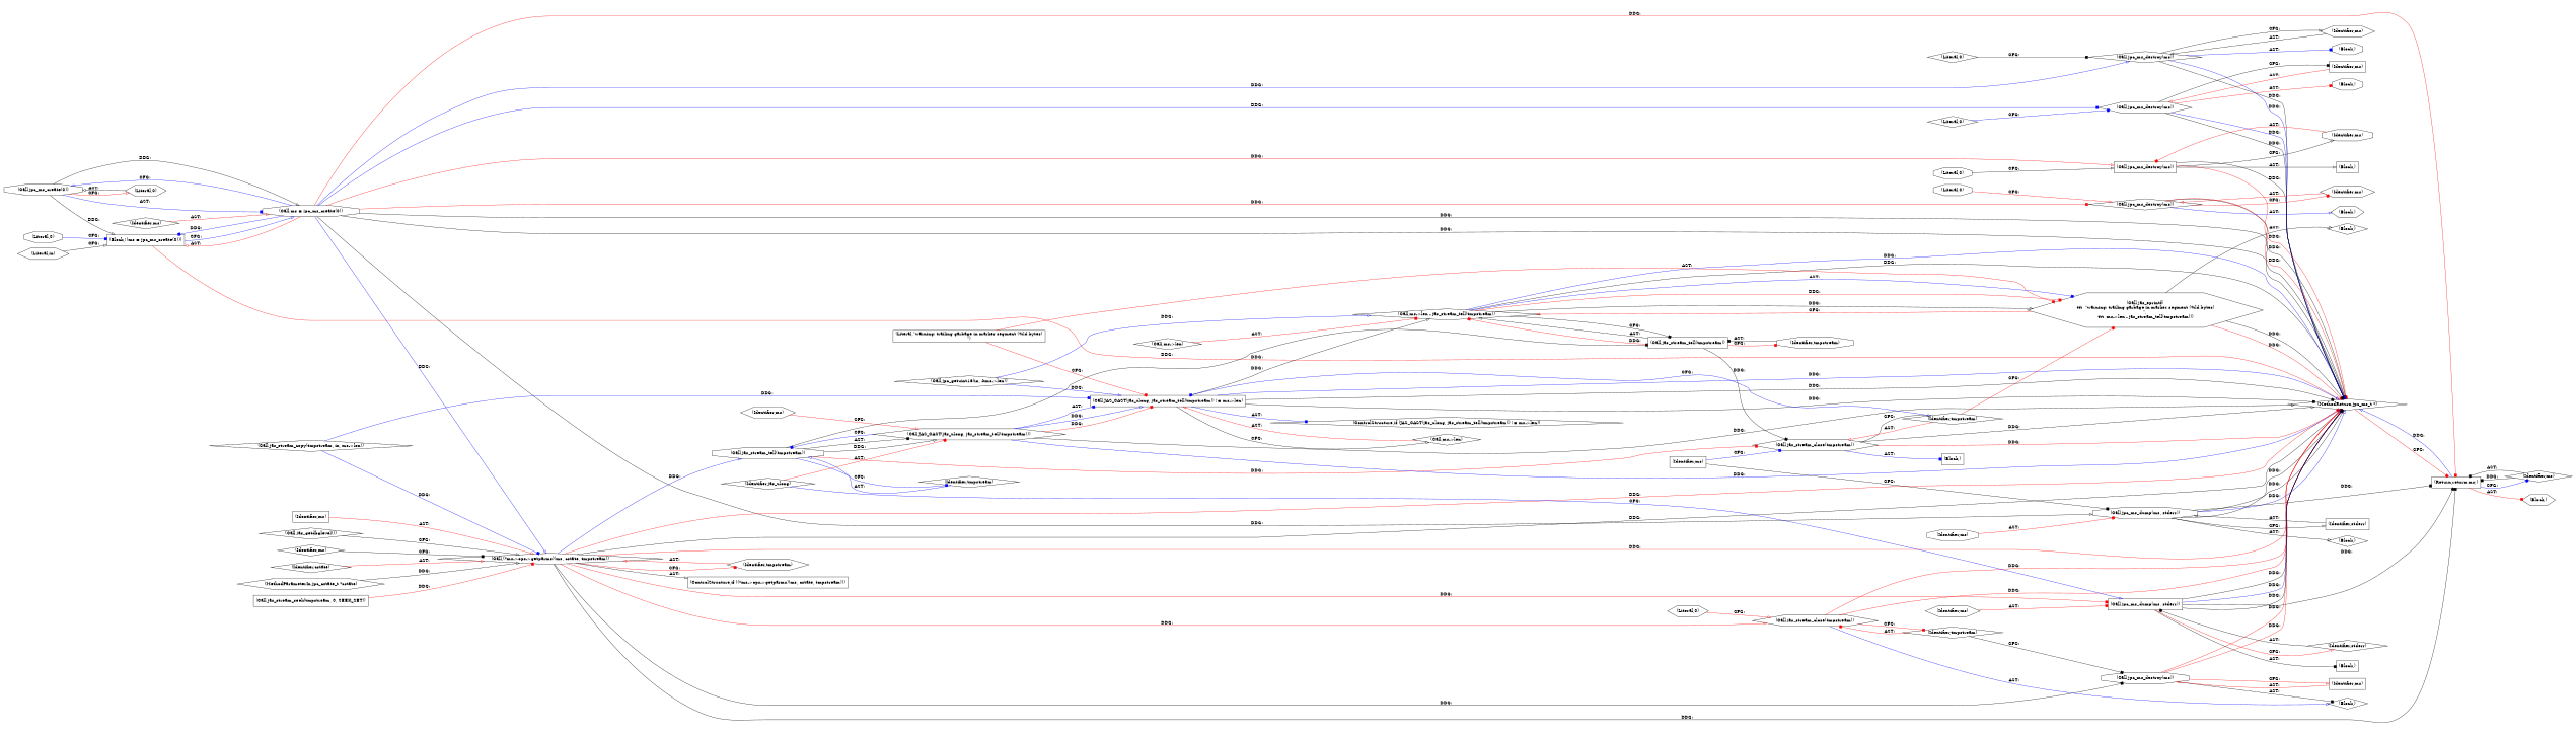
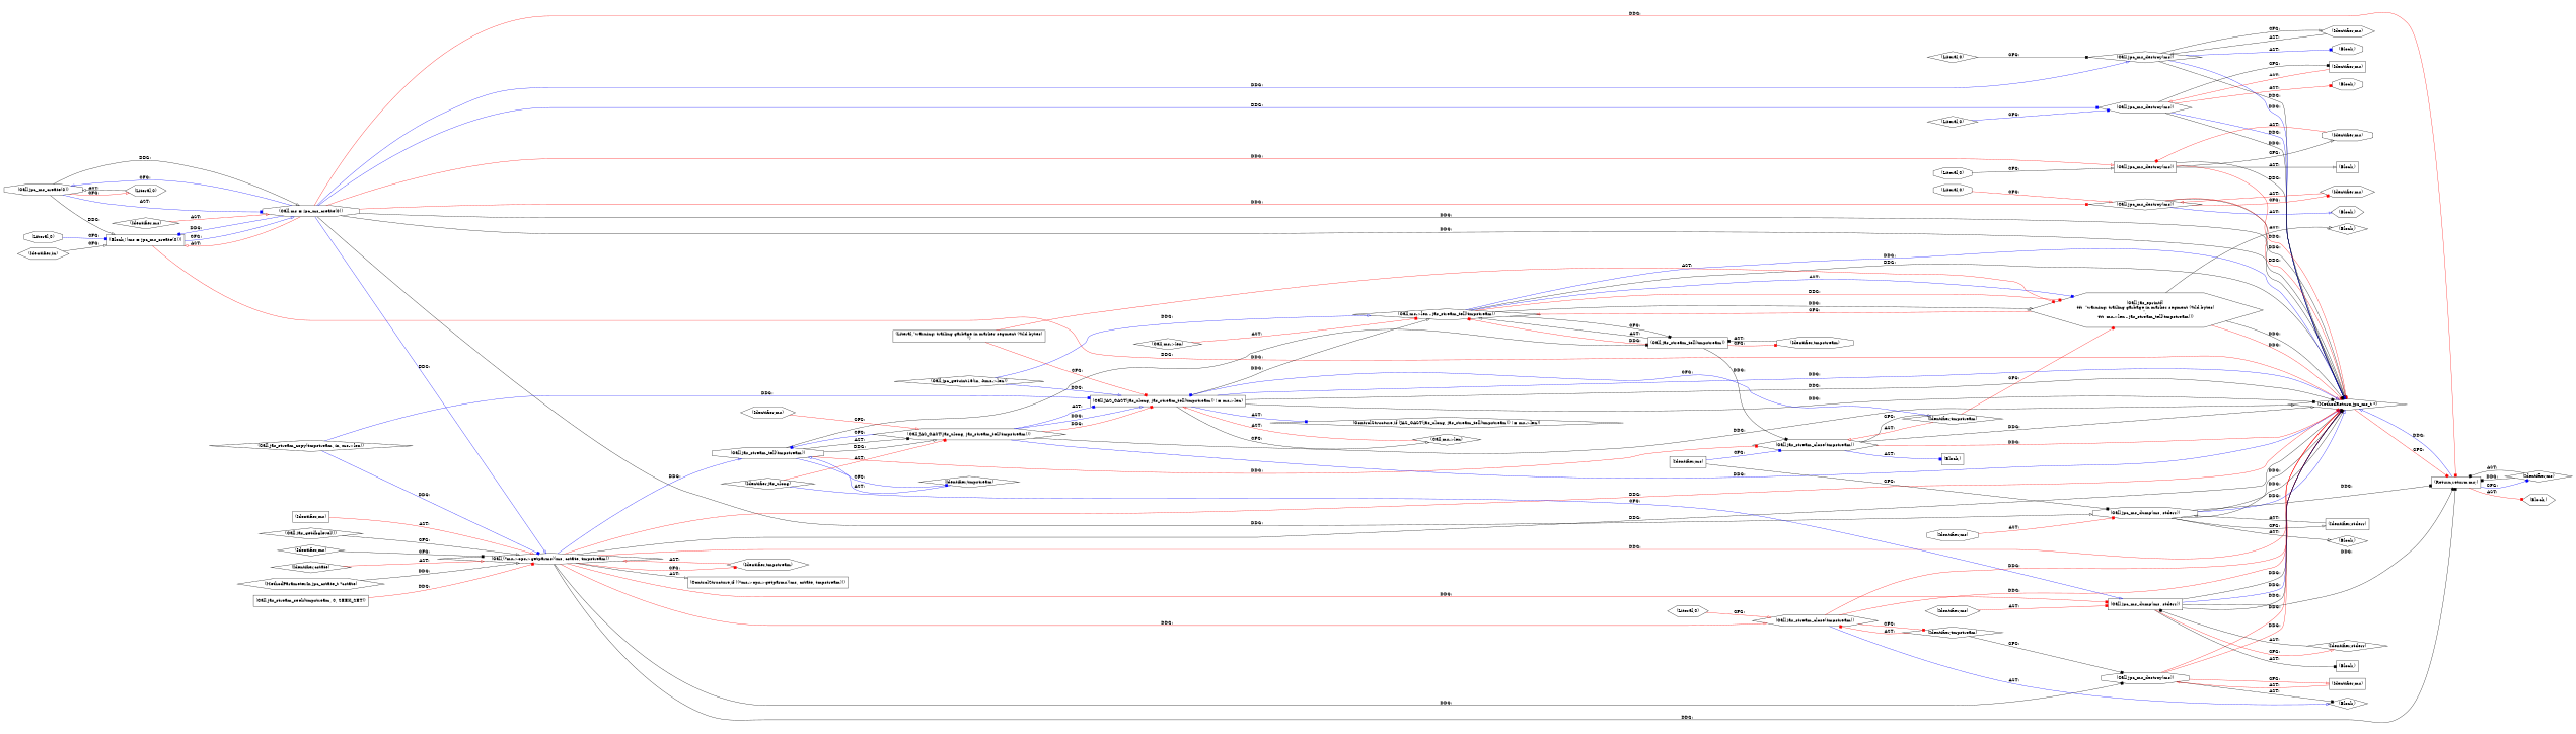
  digraph {
    rankdir=LR
    node [shape=diamond]
    edge [arrowhead=box color=black]
    n1 [label="(Call,jpc_ms_create(0))" shape=octagon]
    n2 [label="(Block,!(ms = jpc_ms_create(0)))" shape=box]
    n3 [label="(Call,ms = jpc_ms_create(0))" shape=octagon]
    n4 [label="(Literal,0)" shape=hexagon]
    n5 [label="(MethodReturn,jpc_ms_t *)"]
    n6 [label="(Call,jpc_ms_destroy(ms))"]
    n7 [label="(Call,jpc_ms_destroy(ms))" shape=hexagon]
    n8 [label="(Call,jpc_ms_destroy(ms))" shape=box]
    n9 [label="(Call,jpc_ms_destroy(ms))"]
    n10 [label="(Call,(*ms->ops->getparms)(ms, cstate, tmpstream))"]
    n11 [label="(Return,return ms;)" shape=box]
    n12 [label="(Call,jpc_ms_dump(ms, stderr))" shape=octagon]
    n13 [label="(Identifier,ms)" shape=hexagon]
    n14 [label="(Block,)" shape=octagon]
    n15 [label="(Block,)" shape=octagon]
    n16 [label="(Identifier,ms)" shape=box]
    n17 [label="(Block,)" shape=box]
    n18 [label="(Identifier,ms)" shape=octagon]
    n19 [label="(Identifier,ms)" shape=hexagon]
    n20 [label="(Block,)" shape=hexagon]
    n21 [label="(Call,jpc_ms_destroy(ms))" shape=octagon]
    n22 [label="(Call,jas_stream_close(tmpstream))" shape=hexagon]
    n23 [label="(Call,jpc_ms_dump(ms, stderr))" shape=box]
    n24 [label="(Call,jas_stream_tell(tmpstream))" shape=octagon]
    n25 [label="(Identifier,tmpstream)" shape=hexagon]
    n26 [label="(ControlStructure,if ((*ms->ops->getparms)(ms, cstate, tmpstream)))" shape=box]
    n27 [label="(Identifier,ms)"]
    n28 [label="(Block,)" shape=hexagon]
    n29 [label="(Identifier,stderr)" shape=box]
    n30 [label="(Block,)"]
    n31 [label="(Identifier,ms)" shape=box]
    n32 [label="(Block,)"]
    n33 [label="(Identifier,tmpstream)"]
    n34 [label="(Block,)" shape=box]
    n35 [label="(Identifier,stderr)"]
    n36 [label="(Call,JAS_CAST(jas_ulong, jas_stream_tell(tmpstream)))" shape=hexagon]
    n37 [label="(Call,jas_stream_tell(tmpstream))" shape=box]
    n38 [label="(Call,jas_stream_close(tmpstream))" shape=hexagon]
    n39 [label="(Identifier,tmpstream)"]
    n40 [label="(Call,JAS_CAST(jas_ulong, jas_stream_tell(tmpstream)) != ms->len)" shape=box]
    n41 [label="(Call,ms->len - jas_stream_tell(tmpstream))"]
    n42 [label="(Identifier,tmpstream)" shape=octagon]
    n43 [label="(Block,)" shape=box]
    n44 [label="(Identifier,tmpstream)"]
    n45 [label="(ControlStructure,if (JAS_CAST(jas_ulong, jas_stream_tell(tmpstream)) != ms->len))"]
    n46 [label="(Call,ms->len)"]
    n47 [label="(Call,jas_eprintf(\n \t\t\t  \"warning: trailing garbage in marker segment (%ld bytes)\n\",\n \t\t\t  ms->len - jas_stream_tell(tmpstream)))" shape=hexagon]
    n48 [label="(Block,)"]
    n49 [label="(Identifier,ms)" shape=box]
    n50 [label="(Literal,\"warning: trailing garbage in marker segment (%ld bytes)\n\")" shape=box]
    n51 [label="(Identifier,ms)" shape=hexagon]
    n52 [label="(MethodParameterIn,jpc_cstate_t *cstate)" shape=hexagon]
    n53 [label="(Call,jas_stream_seek(tmpstream, 0, SEEK_SET))" shape=box]
    n54 [label="(Identifier,ms)" shape=octagon]
    n55 [label="(Literal,0)" shape=hexagon]
    n56 [label="(Call,ms->len)"]
    n57 [label="(Identifier,ms)" shape=box]
    n58 [label="(Identifier,jas_ulong)"]
    n59 [label="(Identifier,ms)"]
    n60 [label="(Call,jas_getdbglevel())"]
    n61 [label="(Literal,0)"]
    n62 [label="(Literal,0)" shape=octagon]
    n63 [label="(Identifier,ms)" shape=hexagon]
    n64 [label="(Call,jpc_getuint16(in, &ms->len))"]
    n65 [label="(Identifier,ms)"]
    n66 [label="(Call,jas_stream_copy(tmpstream, in, ms->len))"]
    n67 [label="(Literal,0)" shape=octagon]
    n68 [label="(Identifier,cstate)"]
    n69 [label="(Literal,0)" shape=octagon]
-   n70 [label="(Literal,in)" shape=hexagon]
+   n70 [label="(Identifier,in)" shape=hexagon]
    n71 [label="(Literal,0)"]
    n1 -> n2 [arrowhead=onormal label="DDG: "]
    n1 -> n3 [color=blue label="AST: "]
    n1 -> n3 [arrowhead=onormal label="DDG: "]
    n1 -> n4 [arrowhead=onormal color=red label="CFG: "]
    n2 -> n3 [arrowhead=onormal color=blue label="CFG: "]
    n2 -> n5 [arrowhead=onormal color=red label="DDG: "]
    n3 -> n1 [arrowhead=onormal color=blue label="CFG: "]
    n3 -> n2 [arrowhead=onormal color=red label="AST: "]
    n3 -> n2 [color=blue label="DDG: "]
    n3 -> n5 [label="DDG: "]
    n3 -> n5 [label="DDG: "]
    n3 -> n6 [arrowhead=onormal color=blue label="DDG: "]
    n3 -> n7 [color=blue label="DDG: "]
    n3 -> n8 [arrowhead=onormal color=red label="DDG: "]
    n3 -> n9 [color=red label="DDG: "]
    n3 -> n10 [arrowhead=onormal color=blue label="DDG: "]
    n3 -> n11 [color=red label="DDG: "]
    n3 -> n12 [arrowhead=onormal label="DDG: "]
    n4 -> n1 [arrowhead=onormal label="AST: "]
    n5 -> n11 [color=red label="CFG: "]
    n6 -> n5 [label="DDG: "]
    n6 -> n5 [color=blue label="DDG: "]
    n6 -> n13 [arrowhead=onormal label="CFG: "]
    n6 -> n14 [color=blue label="AST: "]
    n7 -> n5 [arrowhead=onormal color=blue label="DDG: "]
    n7 -> n5 [label="DDG: "]
    n7 -> n15 [color=red label="AST: "]
    n7 -> n16 [label="CFG: "]
    n8 -> n5 [label="DDG: "]
    n8 -> n5 [color=red label="DDG: "]
    n8 -> n17 [arrowhead=onormal label="AST: "]
    n8 -> n18 [arrowhead=onormal label="CFG: "]
    n9 -> n5 [arrowhead=onormal label="DDG: "]
    n9 -> n5 [arrowhead=onormal color=red label="DDG: "]
    n9 -> n19 [color=red label="CFG: "]
    n9 -> n20 [arrowhead=onormal color=blue label="AST: "]
    n10 -> n5 [color=red label="DDG: "]
    n10 -> n5 [label="DDG: "]
    n10 -> n5 [arrowhead=onormal color=red label="DDG: "]
    n10 -> n11 [label="DDG: "]
    n10 -> n21 [label="DDG: "]
    n10 -> n22 [arrowhead=onormal color=red label="DDG: "]
    n10 -> n23 [color=red label="DDG: "]
    n10 -> n24 [arrowhead=onormal color=blue label="DDG: "]
    n10 -> n25 [color=red label="CFG: "]
    n10 -> n26 [arrowhead=onormal label="AST: "]
    n11 -> n5 [arrowhead=onormal color=blue label="DDG: "]
    n11 -> n27 [color=blue label="CFG: "]
    n11 -> n28 [color=red label="AST: "]
    n12 -> n5 [arrowhead=onormal label="DDG: "]
    n12 -> n5 [arrowhead=onormal label="DDG: "]
    n12 -> n5 [arrowhead=onormal color=blue label="DDG: "]
    n12 -> n11 [label="DDG: "]
    n12 -> n29 [arrowhead=onormal label="CFG: "]
    n12 -> n30 [arrowhead=onormal label="AST: "]
    n13 -> n6 [arrowhead=onormal label="AST: "]
    n16 -> n7 [arrowhead=onormal color=red label="AST: "]
    n18 -> n8 [color=red label="AST: "]
    n19 -> n9 [arrowhead=onormal color=red label="AST: "]
    n21 -> n5 [arrowhead=onormal color=red label="DDG: "]
    n21 -> n5 [color=red label="DDG: "]
    n21 -> n31 [arrowhead=onormal color=red label="CFG: "]
    n21 -> n32 [label="AST: "]
    n22 -> n5 [arrowhead=onormal color=red label="DDG: "]
    n22 -> n5 [arrowhead=onormal color=red label="DDG: "]
    n22 -> n32 [arrowhead=onormal color=blue label="AST: "]
    n22 -> n33 [color=red label="CFG: "]
    n23 -> n5 [label="DDG: "]
    n23 -> n5 [arrowhead=onormal color=blue label="DDG: "]
    n23 -> n5 [label="DDG: "]
    n23 -> n11 [label="DDG: "]
    n23 -> n34 [label="AST: "]
    n23 -> n35 [arrowhead=onormal color=red label="CFG: "]
    n24 -> n36 [label="AST: "]
    n24 -> n36 [arrowhead=onormal label="DDG: "]
    n24 -> n37 [label="DDG: "]
    n24 -> n38 [color=red label="DDG: "]
    n24 -> n39 [color=blue label="CFG: "]
    n25 -> n10 [arrowhead=onormal color=red label="AST: "]
    n27 -> n11 [label="AST: "]
    n27 -> n11 [label="DDG: "]
    n29 -> n12 [arrowhead=onormal label="AST: "]
    n31 -> n21 [arrowhead=onormal color=red label="AST: "]
    n33 -> n21 [label="CFG: "]
    n33 -> n22 [color=red label="AST: "]
    n35 -> n23 [label="AST: "]
    n36 -> n5 [arrowhead=onormal label="DDG: "]
    n36 -> n5 [arrowhead=onormal color=blue label="DDG: "]
    n36 -> n24 [color=blue label="CFG: "]
    n36 -> n40 [color=blue label="AST: "]
    n36 -> n40 [arrowhead=onormal color=blue label="DDG: "]
    n36 -> n40 [color=red label="DDG: "]
    n37 -> n38 [label="DDG: "]
    n37 -> n41 [arrowhead=onormal label="AST: "]
    n37 -> n41 [color=red label="DDG: "]
    n37 -> n42 [color=red label="CFG: "]
    n38 -> n5 [arrowhead=onormal color=red label="DDG: "]
    n38 -> n5 [arrowhead=onormal label="DDG: "]
    n38 -> n43 [color=blue label="AST: "]
    n38 -> n44 [arrowhead=onormal label="CFG: "]
    n39 -> n24 [arrowhead=onormal color=blue label="AST: "]
    n40 -> n5 [arrowhead=onormal color=blue label="DDG: "]
    n40 -> n5 [label="DDG: "]
    n40 -> n5 [label="DDG: "]
    n40 -> n41 [arrowhead=onormal label="DDG: "]
    n40 -> n45 [color=blue label="AST: "]
    n40 -> n46 [arrowhead=onormal label="CFG: "]
    n41 -> n5 [arrowhead=onormal label="DDG: "]
    n41 -> n5 [color=blue label="DDG: "]
    n41 -> n37 [label="CFG: "]
    n41 -> n47 [color=blue label="AST: "]
    n41 -> n47 [color=red label="DDG: "]
    n41 -> n47 [arrowhead=onormal label="DDG: "]
    n42 -> n37 [label="AST: "]
    n44 -> n38 [arrowhead=onormal color=red label="AST: "]
    n44 -> n40 [color=blue label="CFG: "]
    n44 -> n47 [color=red label="CFG: "]
    n46 -> n40 [arrowhead=onormal color=red label="AST: "]
    n47 -> n5 [color=red label="DDG: "]
    n47 -> n5 [label="DDG: "]
    n47 -> n41 [arrowhead=onormal color=red label="CFG: "]
    n47 -> n48 [arrowhead=onormal label="AST: "]
    n49 -> n12 [label="CFG: "]
    n49 -> n38 [color=blue label="CFG: "]
    n50 -> n40 [color=red label="CFG: "]
    n50 -> n47 [color=red label="AST: "]
    n51 -> n23 [color=red label="AST: "]
    n52 -> n10 [arrowhead=onormal label="DDG: "]
    n53 -> n10 [color=red label="DDG: "]
    n54 -> n12 [color=red label="AST: "]
    n55 -> n22 [arrowhead=onormal color=red label="CFG: "]
    n56 -> n41 [color=red label="AST: "]
    n57 -> n10 [arrowhead=onormal color=red label="AST: "]
    n58 -> n23 [arrowhead=onormal color=blue label="CFG: "]
    n58 -> n36 [color=red label="AST: "]
    n59 -> n3 [arrowhead=onormal color=red label="AST: "]
    n60 -> n10 [arrowhead=onormal label="CFG: "]
    n61 -> n7 [color=blue label="CFG: "]
    n62 -> n8 [arrowhead=onormal label="CFG: "]
    n63 -> n36 [arrowhead=onormal color=red label="CFG: "]
    n64 -> n40 [arrowhead=onormal color=blue label="DDG: "]
    n64 -> n41 [arrowhead=onormal color=blue label="DDG: "]
    n65 -> n10 [label="CFG: "]
    n66 -> n10 [color=blue label="DDG: "]
    n66 -> n40 [color=blue label="DDG: "]
    n67 -> n9 [arrowhead=onormal color=red label="CFG: "]
    n68 -> n10 [arrowhead=onormal color=red label="AST: "]
    n69 -> n2 [color=blue label="CFG: "]
    n70 -> n2 [arrowhead=onormal label="CFG: "]
    n71 -> n6 [label="CFG: "]
  }
